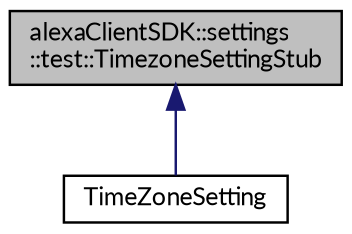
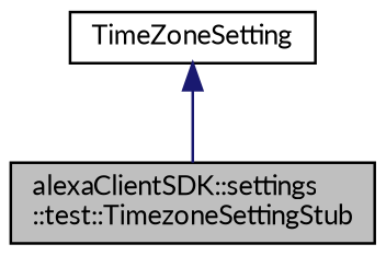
  digraph {
    fontname=Lato
    node [color=black fontname=Lato fontsize=10 shape=record style=filled]
    n1 [fillcolor=grey75 fontcolor=black height=0.2 label="alexaClientSDK::settings\l::test::TimezoneSettingStub" width=0.4]
    n2 [fillcolor=white height=0.2 label=TimeZoneSetting width=0.4]
-   n1 -> n2 [color=midnightblue dir=back fontname=Lato fontsize=10 labelfontname=Helvetica labelfontsize=10 style=solid]
+   n2 -> n1 [color=midnightblue dir=back fontname=Lato fontsize=10 labelfontname=Helvetica labelfontsize=10 style=solid]
  }
